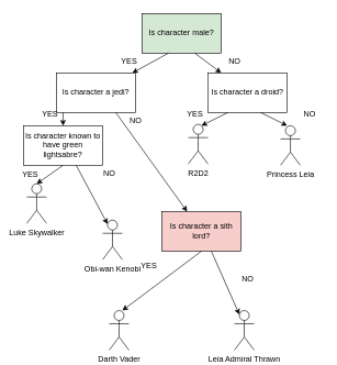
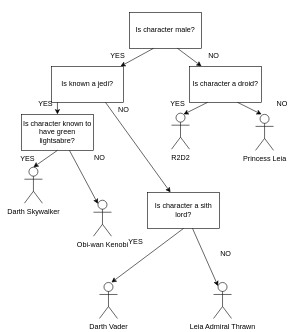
  <mxCell id="0" />
  <mxCell id="1" parent="0" />
- <mxCell id="2" value="Is character male?" style="rounded=0;whiteSpace=wrap;html=1;fillColor=#d5e8d4;" vertex="1" parent="1"><mxGeometry x="215" width="120" height="60" as="geometry" y="20" /></mxCell>
+ <mxCell id="2" value="Is character male?" style="rounded=0;whiteSpace=wrap;html=1;" vertex="1" parent="1"><mxGeometry x="215" width="120" height="60" as="geometry" y="20" /></mxCell>
  <mxCell id="3" value="" style="endArrow=classic;html=1;rounded=0;" edge="1" parent="1" target="4"><mxGeometry width="50" height="50" relative="1" as="geometry"><mxPoint x="255" y="80" as="sourcePoint" /><mxPoint x="195" y="140" as="targetPoint" /></mxGeometry></mxCell>
- <mxCell id="4" value="Is character a jedi?" style="rounded=0;whiteSpace=wrap;html=1;" vertex="1" parent="1"><mxGeometry x="85" y="110" width="120" height="60" as="geometry" /></mxCell>
+ <mxCell id="4" value="Is known a jedi?" style="rounded=0;whiteSpace=wrap;html=1;" vertex="1" parent="1"><mxGeometry x="85" y="110" width="120" height="60" as="geometry" /></mxCell>
  <mxCell id="5" value="" style="endArrow=classic;html=1;rounded=0;" edge="1" parent="1" target="6"><mxGeometry width="50" height="50" relative="1" as="geometry"><mxPoint x="295" y="80" as="sourcePoint" /><mxPoint x="345" y="110" as="targetPoint" /></mxGeometry></mxCell>
  <mxCell id="6" value="Is character a droid?" style="rounded=0;whiteSpace=wrap;html=1;" vertex="1" parent="1"><mxGeometry x="315" y="110" width="120" height="60" as="geometry" /></mxCell>
  <mxCell id="7" value="" style="endArrow=classic;html=1;rounded=0;entryX=0.5;entryY=0;entryDx=0;entryDy=0;" edge="1" parent="1"><mxGeometry width="50" height="50" relative="1" as="geometry"><mxPoint x="345" y="170" as="sourcePoint" /><mxPoint x="305" y="190" as="targetPoint" /></mxGeometry></mxCell>
  <mxCell id="8" value="" style="endArrow=classic;html=1;rounded=0;entryX=0.5;entryY=0;entryDx=0;entryDy=0;entryPerimeter=0;" edge="1" parent="1"><mxGeometry width="50" height="50" relative="1" as="geometry"><mxPoint x="395" y="170" as="sourcePoint" /><mxPoint x="435" y="190" as="targetPoint" /></mxGeometry></mxCell>
  <mxCell id="9" value="" style="endArrow=classic;html=1;rounded=0;" edge="1" parent="1" target="10"><mxGeometry width="50" height="50" relative="1" as="geometry"><mxPoint x="95" y="170" as="sourcePoint" /><mxPoint x="95" y="220" as="targetPoint" /></mxGeometry></mxCell>
  <mxCell id="10" value="Is character known to have green lightsabre?" style="rounded=0;whiteSpace=wrap;html=1;" vertex="1" parent="1"><mxGeometry x="35" y="190" width="120" height="60" as="geometry" /></mxCell>
  <mxCell id="11" value="" style="endArrow=classic;html=1;rounded=0;entryX=0.5;entryY=0;entryDx=0;entryDy=0;entryPerimeter=0;" edge="1" parent="1" target="29"><mxGeometry width="50" height="50" relative="1" as="geometry"><mxPoint x="95" y="250" as="sourcePoint" /><mxPoint x="71" y="270" as="targetPoint" /></mxGeometry></mxCell>
  <mxCell id="12" value="" style="endArrow=classic;html=1;rounded=0;entryX=0.25;entryY=0.1;entryDx=0;entryDy=0;entryPerimeter=0;" edge="1" parent="1" target="30"><mxGeometry width="50" height="50" relative="1" as="geometry"><mxPoint x="115" y="250" as="sourcePoint" /><mxPoint x="135" y="270" as="targetPoint" /></mxGeometry></mxCell>
  <mxCell id="13" value="" style="endArrow=classic;html=1;rounded=0;" edge="1" parent="1" target="14"><mxGeometry width="50" height="50" relative="1" as="geometry"><mxPoint x="175" y="170" as="sourcePoint" /><mxPoint x="305" y="350" as="targetPoint" /></mxGeometry></mxCell>
- <mxCell id="14" value="Is character a sith lord?" style="rounded=0;whiteSpace=wrap;html=1;fillColor=#f8cecc;" vertex="1" parent="1"><mxGeometry x="245" y="320" width="120" height="60" as="geometry" /></mxCell>
+ <mxCell id="14" value="Is character a sith lord?" style="rounded=0;whiteSpace=wrap;html=1;" vertex="1" parent="1"><mxGeometry x="245" y="320" width="120" height="60" as="geometry" /></mxCell>
  <mxCell id="15" value="" style="endArrow=classic;html=1;rounded=0;" edge="1" parent="1"><mxGeometry width="50" height="50" relative="1" as="geometry"><mxPoint x="305" y="380" as="sourcePoint" /><mxPoint x="185" y="470" as="targetPoint" /></mxGeometry></mxCell>
  <mxCell id="16" value="YES" style="text;html=1;align=center;verticalAlign=middle;resizable=0;points=[];autosize=1;strokeColor=none;fillColor=none;" vertex="1" parent="1"><mxGeometry x="170" y="78" width="50" height="30" as="geometry" /></mxCell>
  <mxCell id="17" value="NO" style="text;html=1;align=center;verticalAlign=middle;resizable=0;points=[];autosize=1;strokeColor=none;fillColor=none;" vertex="1" parent="1"><mxGeometry x="335" y="78" width="40" height="30" as="geometry" /></mxCell>
  <mxCell id="18" value="YES" style="text;html=1;align=center;verticalAlign=middle;resizable=0;points=[];autosize=1;strokeColor=none;fillColor=none;" vertex="1" parent="1"><mxGeometry x="270" y="158" width="50" height="30" as="geometry" /></mxCell>
  <mxCell id="19" value="NO" style="text;html=1;align=center;verticalAlign=middle;resizable=0;points=[];autosize=1;strokeColor=none;fillColor=none;" vertex="1" parent="1"><mxGeometry x="449" y="158" width="40" height="30" as="geometry" /></mxCell>
  <mxCell id="20" value="YES" style="text;html=1;align=center;verticalAlign=middle;resizable=0;points=[];autosize=1;strokeColor=none;fillColor=none;" vertex="1" parent="1"><mxGeometry x="50" y="158" width="50" height="30" as="geometry" /></mxCell>
  <mxCell id="21" value="NO" style="text;html=1;align=center;verticalAlign=middle;resizable=0;points=[];autosize=1;strokeColor=none;fillColor=none;" vertex="1" parent="1"><mxGeometry x="185" y="168" width="40" height="30" as="geometry" /></mxCell>
  <mxCell id="22" value="YES" style="text;html=1;align=center;verticalAlign=middle;resizable=0;points=[];autosize=1;strokeColor=none;fillColor=none;" vertex="1" parent="1"><mxGeometry x="20" y="250" width="50" height="30" as="geometry" /></mxCell>
  <mxCell id="23" value="NO" style="text;html=1;align=center;verticalAlign=middle;resizable=0;points=[];autosize=1;strokeColor=none;fillColor=none;" vertex="1" parent="1"><mxGeometry x="145" y="248" width="40" height="30" as="geometry" /></mxCell>
  <mxCell id="24" value="YES" style="text;html=1;align=center;verticalAlign=middle;resizable=0;points=[];autosize=1;strokeColor=none;fillColor=none;" vertex="1" parent="1"><mxGeometry x="200" y="388" width="50" height="30" as="geometry" /></mxCell>
  <mxCell id="25" value="" style="endArrow=classic;html=1;rounded=0;entryX=0.25;entryY=0.1;entryDx=0;entryDy=0;entryPerimeter=0;" edge="1" parent="1" target="28"><mxGeometry width="50" height="50" relative="1" as="geometry"><mxPoint x="320" y="380" as="sourcePoint" /><mxPoint x="359" y="470" as="targetPoint" /></mxGeometry></mxCell>
  <mxCell id="26" value="NO" style="text;html=1;align=center;verticalAlign=middle;resizable=0;points=[];autosize=1;strokeColor=none;fillColor=none;" vertex="1" parent="1"><mxGeometry x="355" y="408" width="40" height="30" as="geometry" /></mxCell>
  <mxCell id="27" value="Darth Vader" style="shape=umlActor;verticalLabelPosition=bottom;verticalAlign=top;html=1;outlineConnect=0;" vertex="1" parent="1"><mxGeometry x="165" y="470" width="30" height="60" as="geometry" /></mxCell>
  <mxCell id="28" value="Leia Admiral Thrawn" style="shape=umlActor;verticalLabelPosition=bottom;verticalAlign=top;html=1;outlineConnect=0;" vertex="1" parent="1"><mxGeometry x="355" y="470" width="30" height="60" as="geometry" /></mxCell>
- <mxCell id="29" value="Luke Skywalker" style="shape=umlActor;verticalLabelPosition=bottom;verticalAlign=top;html=1;outlineConnect=0;" vertex="1" parent="1"><mxGeometry x="40" y="278" width="30" height="60" as="geometry" /></mxCell>
+ <mxCell id="29" value="Darth Skywalker" style="shape=umlActor;verticalLabelPosition=bottom;verticalAlign=top;html=1;outlineConnect=0;" vertex="1" parent="1"><mxGeometry x="40" y="278" width="30" height="60" as="geometry" /></mxCell>
  <mxCell id="30" value="Obi-wan Kenobi" style="shape=umlActor;verticalLabelPosition=bottom;verticalAlign=top;html=1;outlineConnect=0;" vertex="1" parent="1"><mxGeometry x="155" y="333" width="30" height="60" as="geometry" /></mxCell>
  <mxCell id="31" value="R2D2&lt;br&gt;" style="shape=umlActor;verticalLabelPosition=bottom;verticalAlign=top;html=1;outlineConnect=0;" vertex="1" parent="1"><mxGeometry x="285" y="188" width="30" height="60" as="geometry" /></mxCell>
  <mxCell id="32" value="Princess Leia&lt;br&gt;" style="shape=umlActor;verticalLabelPosition=bottom;verticalAlign=top;html=1;outlineConnect=0;" vertex="1" parent="1"><mxGeometry x="425" y="190" width="30" height="60" as="geometry" /></mxCell>
